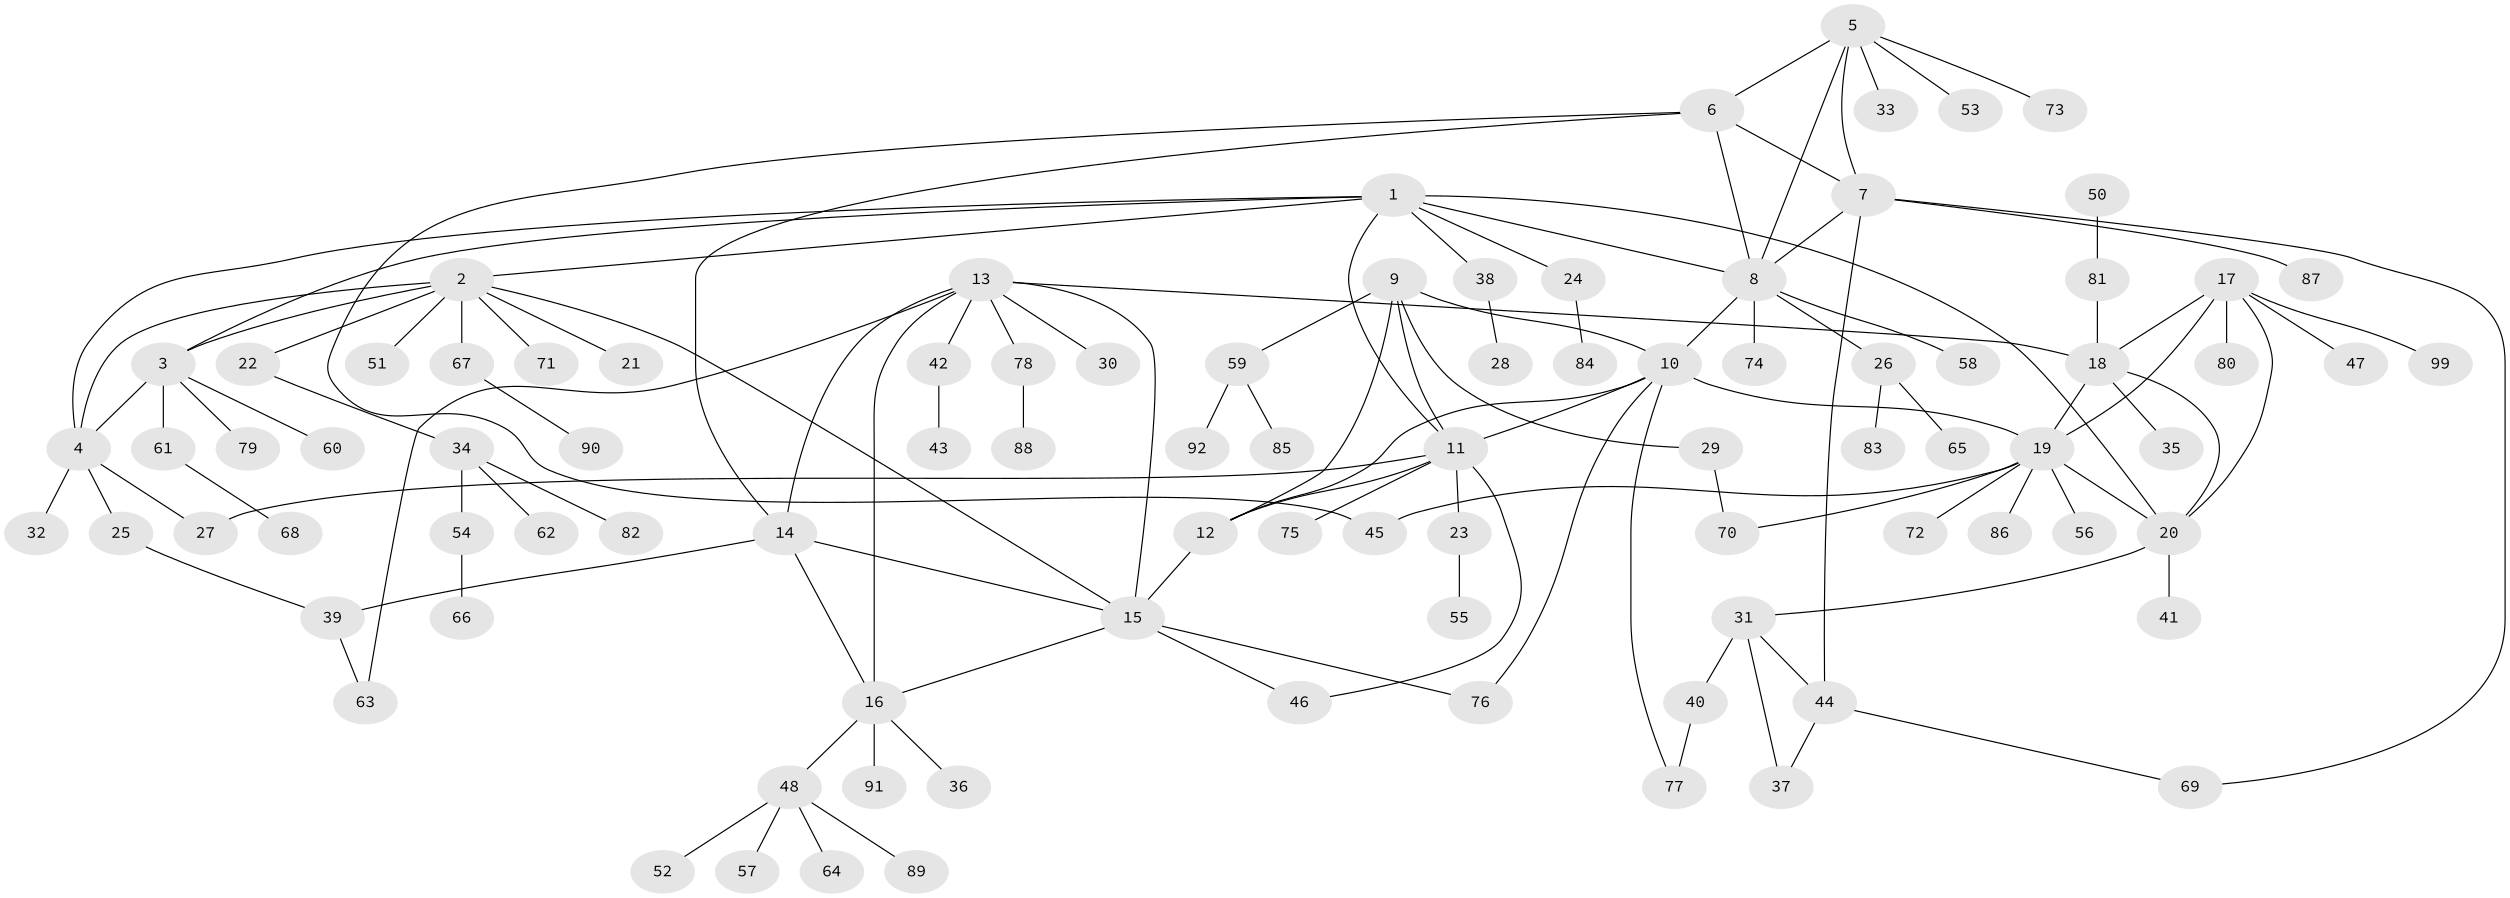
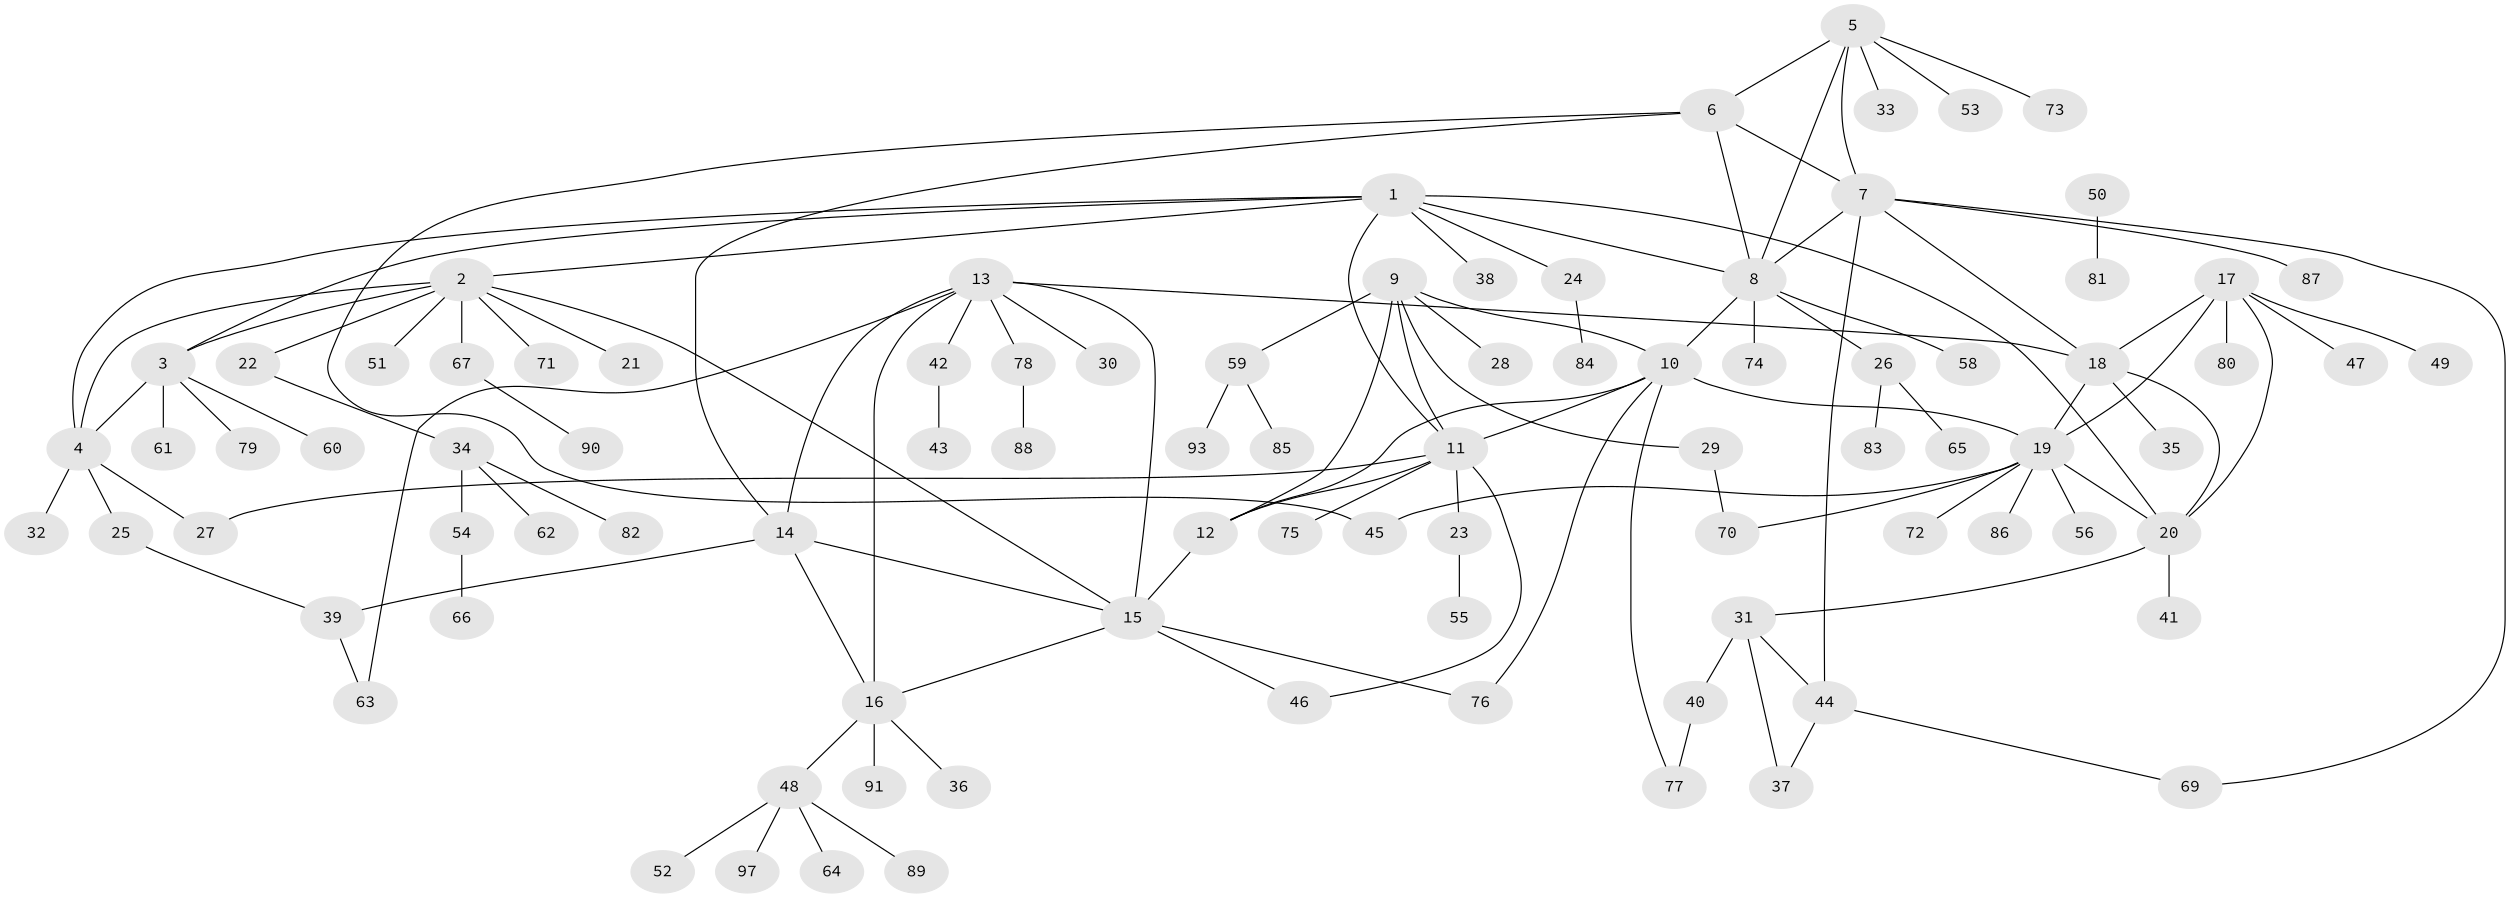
  graph {
    fontname="Source Code Pro"
    node [color=gray90 fontname="Source Code Pro" style=filled]
    edge [fontname="Source Code Pro"]
    1
    2
    3
    4
    8
    11
    20
    24
    38
    15
    21
    22
    51
    67
    71
    60
    61
    79
    25
    27
    32
    10
    26
    58
    74
    12
    23
    46
    75
    31
    41
    84
    76
    16
    34
    90
-   68
    39
    5
    6
    7
    33
    53
    73
    14
    45
    18
    44
    69
    87
    19
    35
    37
    77
    65
    83
    9
    28
    29
    59
    70
    85
-   92
+   92 [label=93]
    56
    72
    86
    55
    13
    30
    42
    63
    78
    36
    48
    91
    43
    88
    52
-   57
+   57 [label=97]
    64
    89
    17
    47
-   49 [label=99]
+   49
    80
    40
    54
    62
    82
    66
    50
    81
    1 -- 2
    1 -- 3
    1 -- 4
    1 -- 8
    1 -- 11
    1 -- 20
    1 -- 24
    1 -- 38
    2 -- 3
    2 -- 4
    2 -- 15
    2 -- 21
    2 -- 22
    2 -- 51
    2 -- 67
    2 -- 71
    3 -- 4
    3 -- 60
    3 -- 61
    3 -- 79
    4 -- 25
    4 -- 27
    4 -- 32
    8 -- 10
    8 -- 26
    8 -- 58
    8 -- 74
    11 -- 27
    11 -- 12
    11 -- 23
    11 -- 46
    11 -- 75
    20 -- 31
    20 -- 41
    24 -- 84
    15 -- 46
    15 -- 76
    15 -- 16
    22 -- 34
    67 -- 90
-   61 -- 68
    25 -- 39
    10 -- 11
    10 -- 12
    10 -- 76
    10 -- 19
    10 -- 77
    26 -- 65
    26 -- 83
    12 -- 15
    23 -- 55
    31 -- 44
    31 -- 37
    31 -- 40
    16 -- 36
    16 -- 48
    16 -- 91
    34 -- 54
    34 -- 62
    34 -- 82
    39 -- 63
    5 -- 8
    5 -- 6
    5 -- 7
    5 -- 33
    5 -- 53
    5 -- 73
    6 -- 8
    6 -- 7
    6 -- 14
    6 -- 45
    7 -- 8
-   81 -- 18
+   7 -- 18
    7 -- 44
    7 -- 69
    7 -- 87
    14 -- 15
    14 -- 16
    14 -- 39
    18 -- 20
    18 -- 19
    18 -- 35
    44 -- 69
    44 -- 37
    19 -- 20
    19 -- 45
    19 -- 70
    19 -- 56
    19 -- 72
    19 -- 86
    9 -- 11
    9 -- 10
    9 -- 12
-   38 -- 28
+   9 -- 28
    9 -- 29
    9 -- 59
    29 -- 70
    59 -- 85
    59 -- 92
    13 -- 15
    13 -- 16
    13 -- 14
    13 -- 18
    13 -- 30
    13 -- 42
    13 -- 63
    13 -- 78
    42 -- 43
    78 -- 88
    48 -- 52
    48 -- 57
    48 -- 64
    48 -- 89
    17 -- 20
    17 -- 18
    17 -- 19
    17 -- 47
    17 -- 49
    17 -- 80
    40 -- 77
    54 -- 66
    50 -- 81
  }
